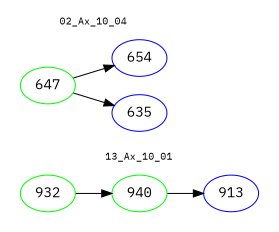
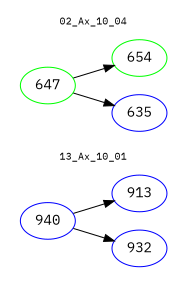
  digraph {
    fontname="IBM Plex Mono"
    rankdir=LR
    node [color=blue fontname="IBM Plex Mono"]
    edge [color=black fontname="IBM Plex Mono"]
-   n1 [color=green label=940]
-   n2 [color=green label=932]
+   n1 [label=940]
+   n2 [label=932]
    n3 [label=913]
    n4 [color=green label=647]
    n5 [label=635]
-   n6 [label=654]
+   n6 [color=green label=654]
    subgraph cluster_1 {
      color=white
      fontsize=10
      label="13_Ax_10_01"
      n1
      n2
      n3
    }
    subgraph cluster_2 {
      color=white
      fontsize=10
      label="02_Ax_10_04"
      n4
      n5
      n6
    }
-   n2 -> n1
+   n1 -> n2
    n1 -> n3
    n4 -> n5
    n4 -> n6
  }
